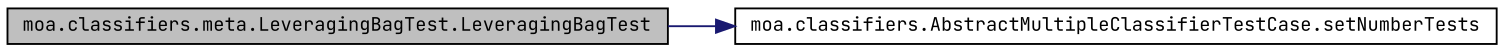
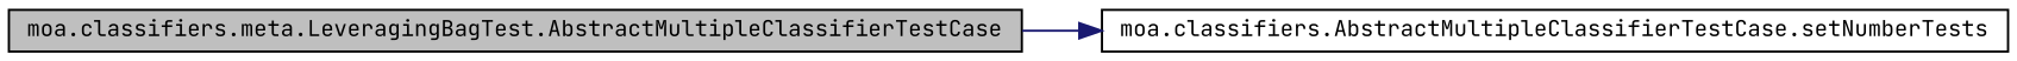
  digraph {
    rankdir=LR
    fontname="JetBrains Mono"
    node [color=black fontname="JetBrains Mono" fontsize=10 shape=record style=filled]
-   n1 [fillcolor=grey75 fontcolor=black height=0.2 label="moa.classifiers.meta.LeveragingBagTest.LeveragingBagTest" width=0.4]
+   n1 [fillcolor=grey75 fontcolor=black height=0.2 label="moa.classifiers.meta.LeveragingBagTest.AbstractMultipleClassifierTestCase" width=0.4]
    n2 [fillcolor=white height=0.2 label="moa.classifiers.AbstractMultipleClassifierTestCase.setNumberTests" width=0.4]
    n1 -> n2 [color=midnightblue fontname="JetBrains Mono" fontsize=10 labelfontname=Helvetica labelfontsize=10 style=solid]
  }
